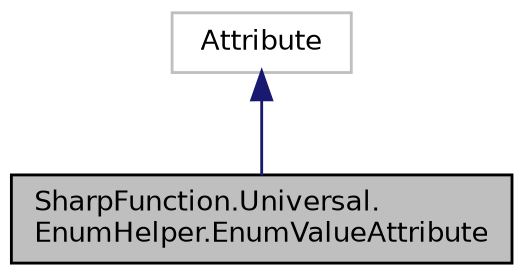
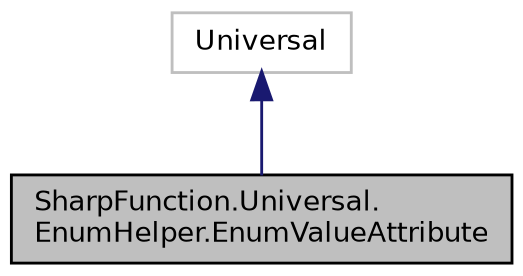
  digraph {
    node [fontname=Helvetica fontsize=10 shape=record style=filled]
    n1 [color=black fillcolor=grey75 fontcolor=black height=0.2 label="SharpFunction.Universal.\lEnumHelper.EnumValueAttribute" width=0.4]
-   n2 [color=grey75 fillcolor=white height=0.2 label=Attribute width=0.4]
+   n2 [color=grey75 fillcolor=white height=0.2 label=Universal width=0.4]
    n2 -> n1 [color=midnightblue dir=back fontname=Helvetica fontsize=10 labelfontname=Helvetica labelfontsize=10 style=solid]
  }
